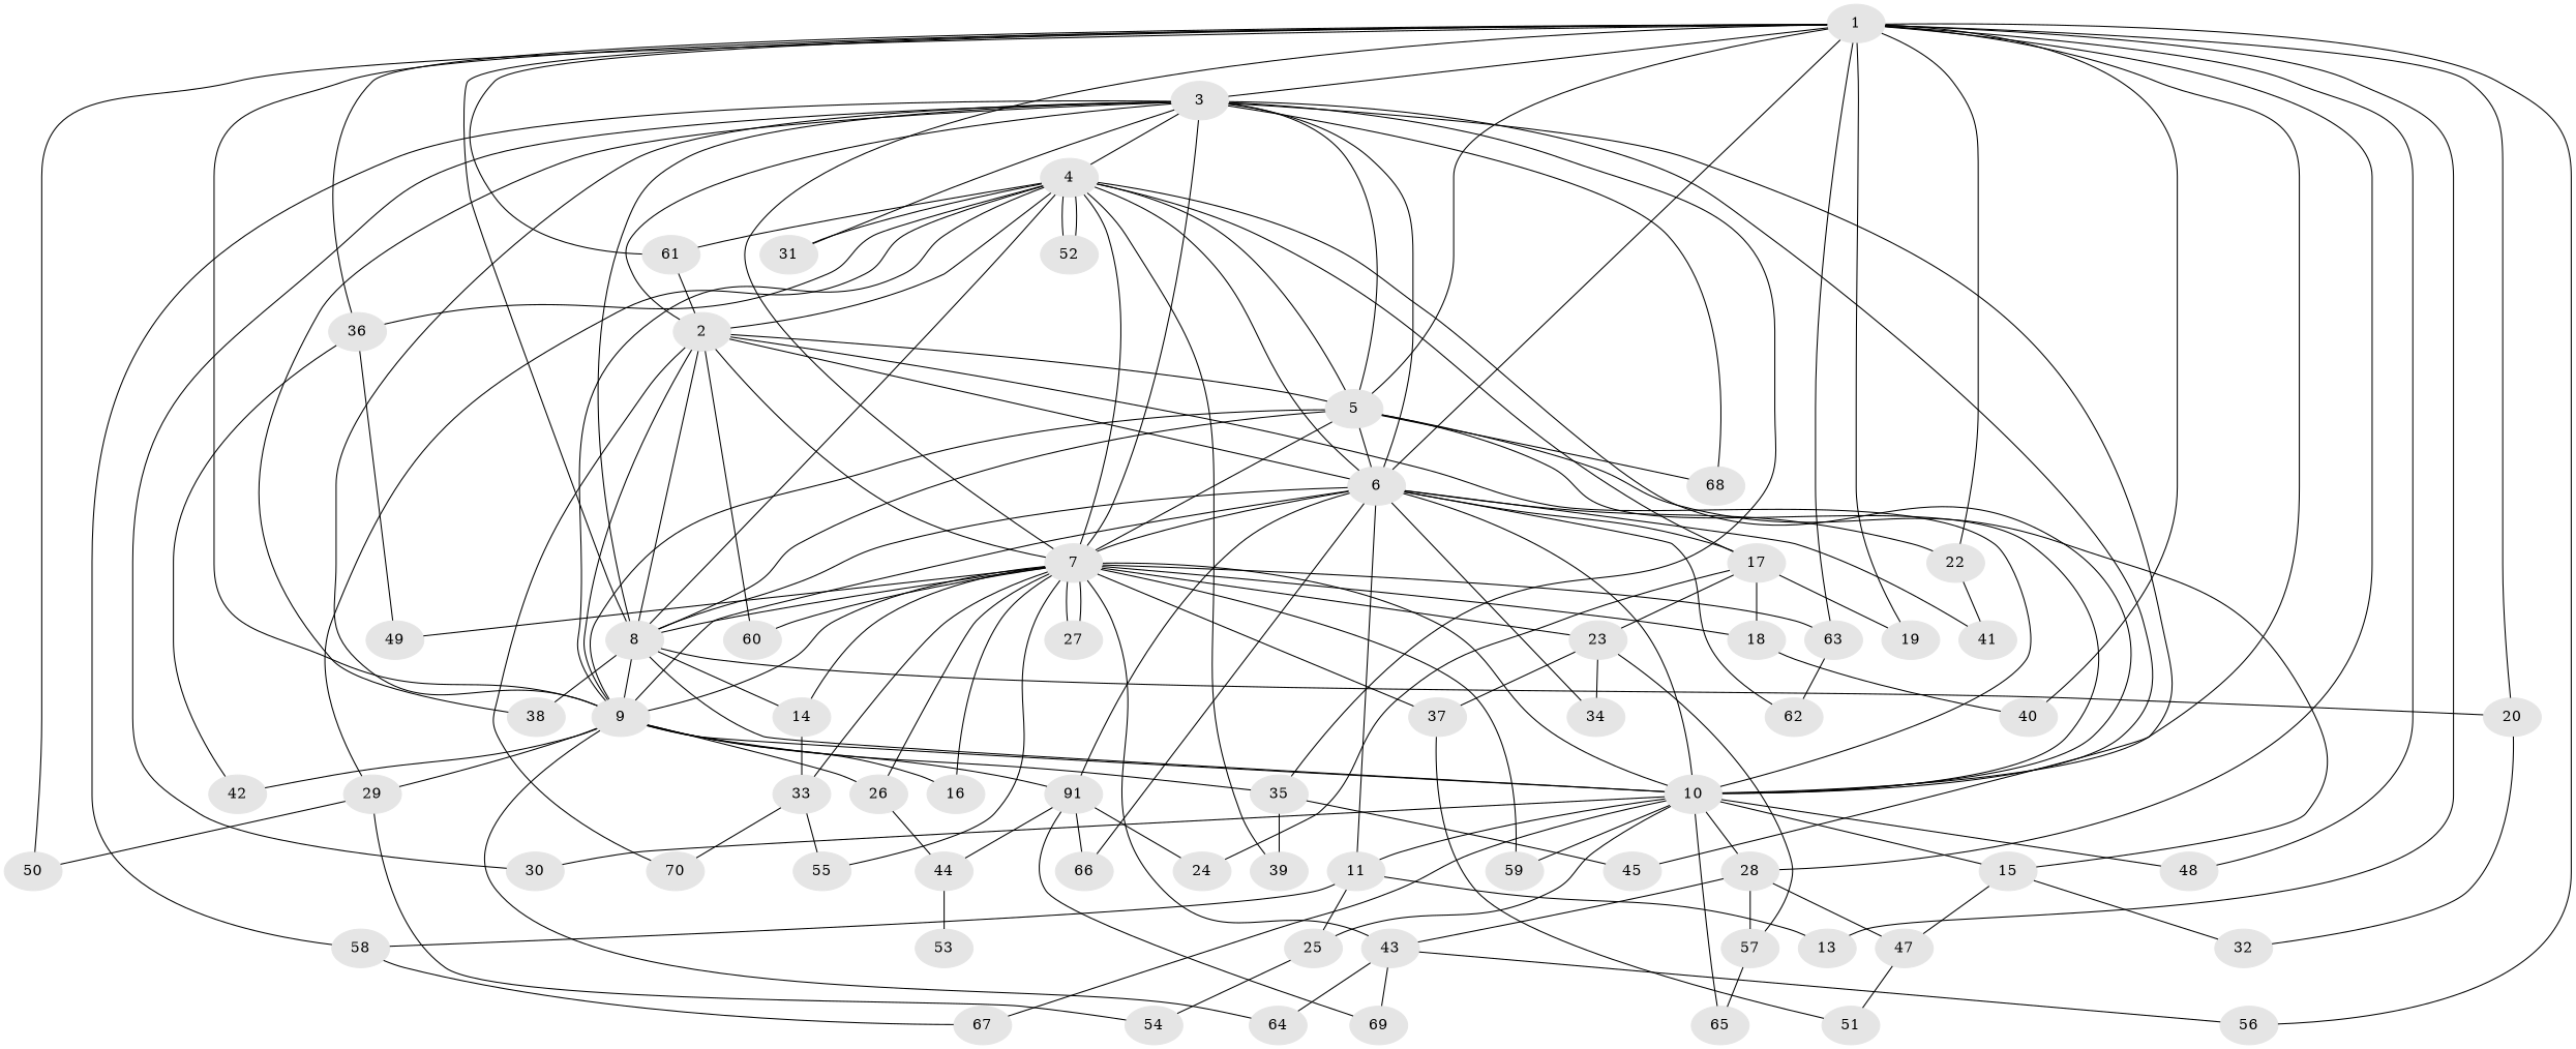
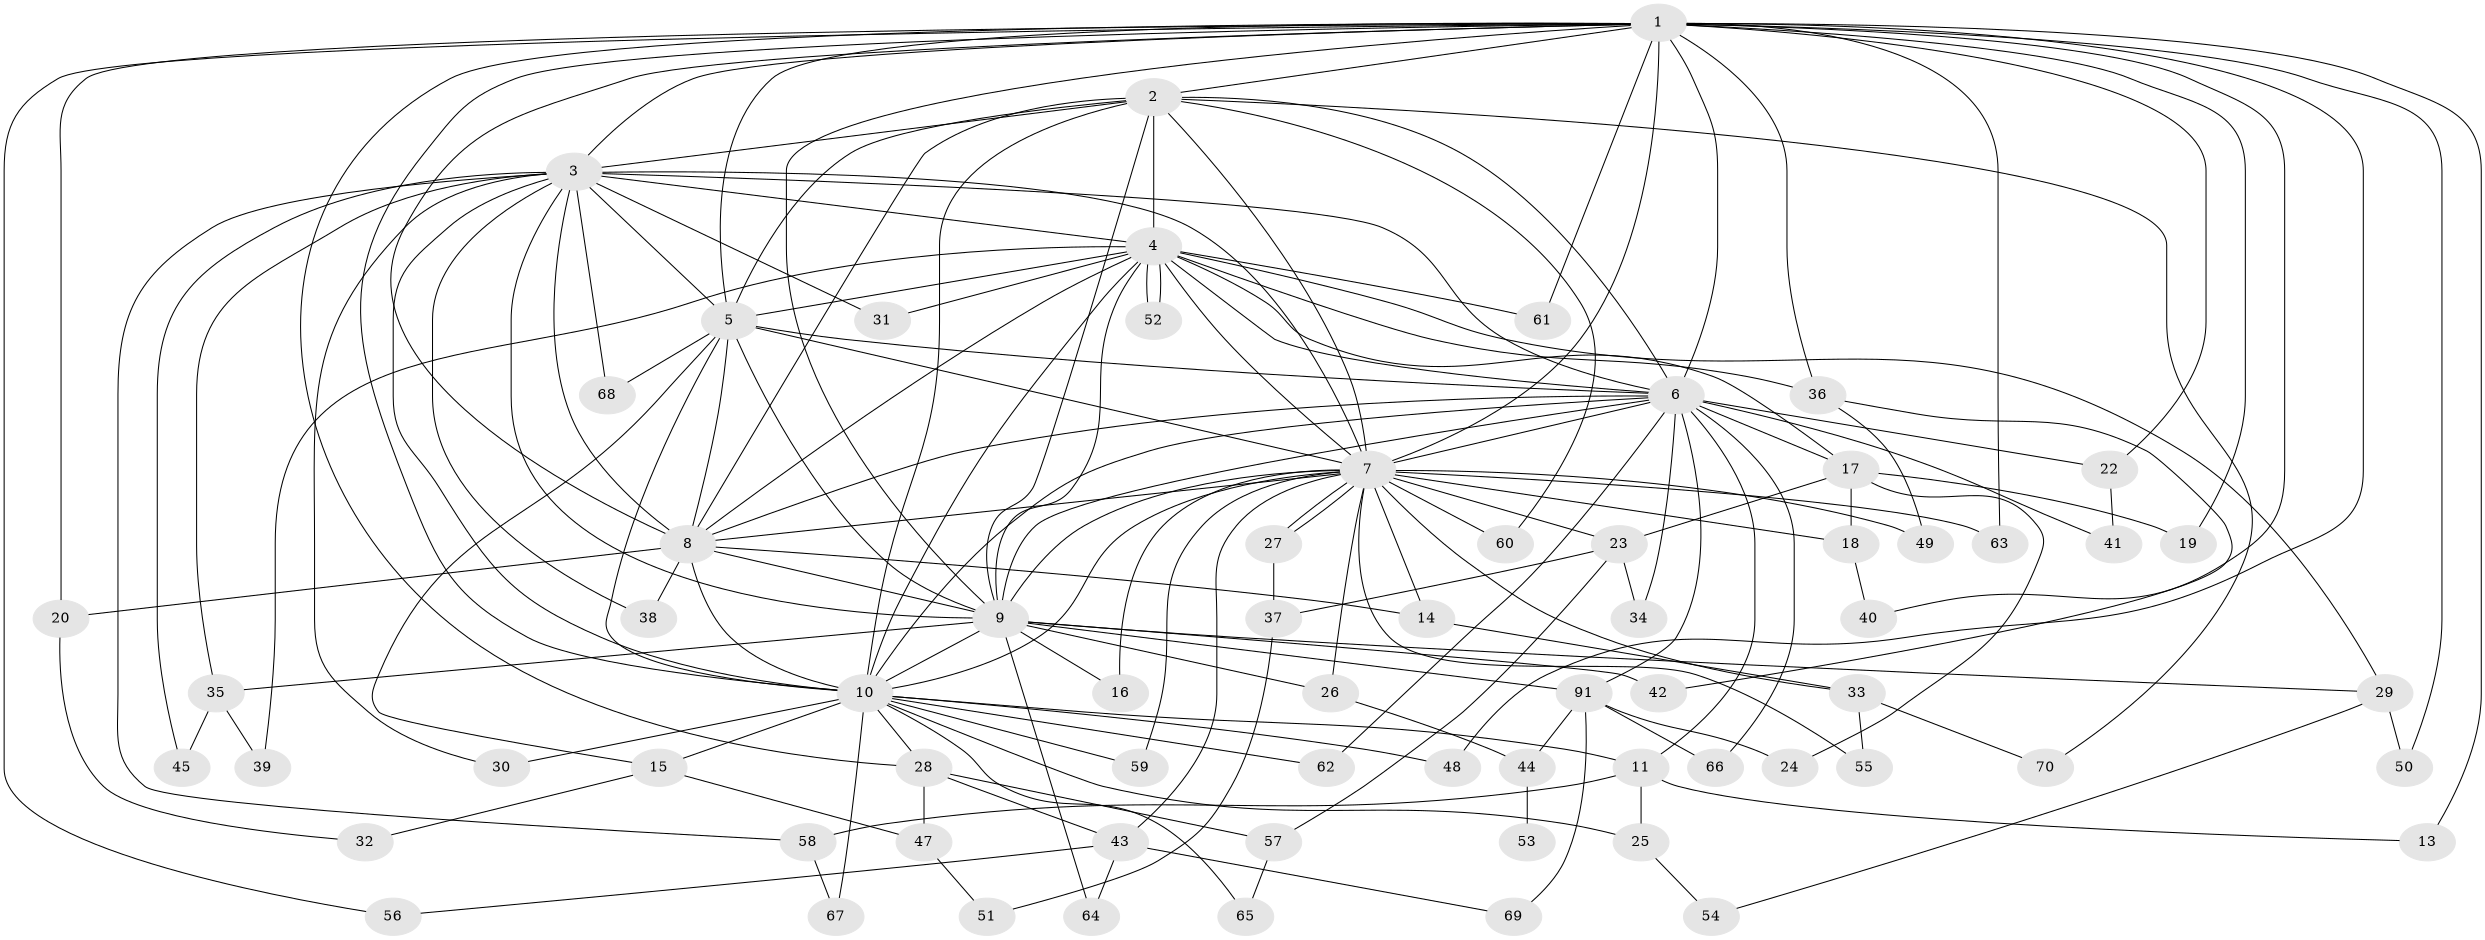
  graph {
    node [color=gray90 style=filled]
    1
    2
    3
    5
    6
    7
    8
    9
    10
    13
    19
    20
    22
    28
    36
    40
    48
    50
    56
    61
    63
    4
    60
    70
    30
    31
    35
    38
    45
    58
    68
    17
    29
    39
    52
    15
    11
    n38 [label=91]
    34
    41
    62
    66
    14
    16
    18
    23
    26
    27
    33
    37
    43
    49
    55
    59
    42
    64
    25
    65
    67
    32
    47
    57
    24
    54
    44
    69
    51
    53
-   61 -- 2
+   1 -- 2
    1 -- 3
    1 -- 5
    1 -- 6
    1 -- 7
    1 -- 8
    1 -- 9
    1 -- 10
    1 -- 13
    1 -- 19
    1 -- 20
    1 -- 22
    1 -- 28
    1 -- 36
    1 -- 40
    1 -- 48
    1 -- 50
    1 -- 56
    1 -- 61
    1 -- 63
    2 -- 3
    2 -- 5
    2 -- 6
    2 -- 7
    2 -- 8
    2 -- 9
    2 -- 10
    2 -- 4
    2 -- 60
    2 -- 70
    3 -- 5
    3 -- 6
    3 -- 7
    3 -- 8
    3 -- 9
    3 -- 10
    3 -- 4
    3 -- 30
    3 -- 31
    3 -- 35
    3 -- 38
    3 -- 45
    3 -- 58
    3 -- 68
    5 -- 6
    5 -- 7
    5 -- 8
    5 -- 9
    5 -- 10
    5 -- 68
    5 -- 15
    6 -- 7
    6 -- 8
    6 -- 9
    6 -- 10
    6 -- 22
    6 -- 17
    6 -- 11
    6 -- n38
    6 -- 34
    6 -- 41
    6 -- 62
    6 -- 66
    7 -- 8
    7 -- 9
    7 -- 10
    7 -- 63
    7 -- 60
    7 -- 14
    7 -- 16
    7 -- 18
    7 -- 23
    7 -- 26
    7 -- 27
    7 -- 27
    7 -- 33
-   7 -- 37
+   27 -- 37
    7 -- 43
    7 -- 49
    7 -- 55
    7 -- 59
    8 -- 9
    8 -- 10
    8 -- 20
    8 -- 38
    8 -- 14
    9 -- 10
    9 -- 35
    9 -- 29
    9 -- n38
    9 -- 16
    9 -- 26
    9 -- 42
    9 -- 64
    10 -- 28
    10 -- 48
    10 -- 30
    10 -- 15
    10 -- 11
-   63 -- 62
+   10 -- 62
    10 -- 59
    10 -- 25
    10 -- 65
    10 -- 67
    20 -- 32
    22 -- 41
    28 -- 43
    28 -- 47
    28 -- 57
    36 -- 49
    36 -- 42
    4 -- 5
    4 -- 6
    4 -- 7
    4 -- 8
    4 -- 9
    4 -- 10
    4 -- 36
    4 -- 61
    4 -- 31
    4 -- 17
    4 -- 29
    4 -- 39
    4 -- 52
    4 -- 52
    35 -- 45
    35 -- 39
    58 -- 67
    17 -- 19
    17 -- 18
    17 -- 23
    17 -- 24
    29 -- 50
    29 -- 54
    15 -- 32
    15 -- 47
    11 -- 13
    11 -- 58
    11 -- 25
    n38 -- 66
    n38 -- 24
    n38 -- 44
    n38 -- 69
    14 -- 33
    18 -- 40
    23 -- 34
    23 -- 37
    23 -- 57
    26 -- 44
    33 -- 70
    33 -- 55
    37 -- 51
    43 -- 56
    43 -- 64
    43 -- 69
    25 -- 54
    47 -- 51
    57 -- 65
    44 -- 53
  }
